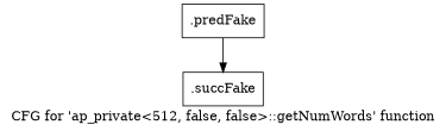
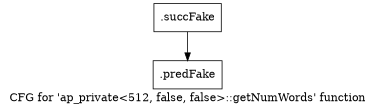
  digraph {
    label="CFG for 'ap_private\<512, false, false\>::getNumWords' function"
    node [shape=record]
    n1 [label="{.predFake}"]
    n2 [filename="/mnt/xilinx/Vitis_HLS/2021.2/include/etc/ap_private.h" label="{.succFake}" linenumber=5531]
-   n1 -> n2 [execusionnum=0 filename="/mnt/xilinx/Vitis_HLS/2021.2/include/etc/ap_private.h"]
+   n2 -> n1 [execusionnum=0 filename="/mnt/xilinx/Vitis_HLS/2021.2/include/etc/ap_private.h"]
  }
